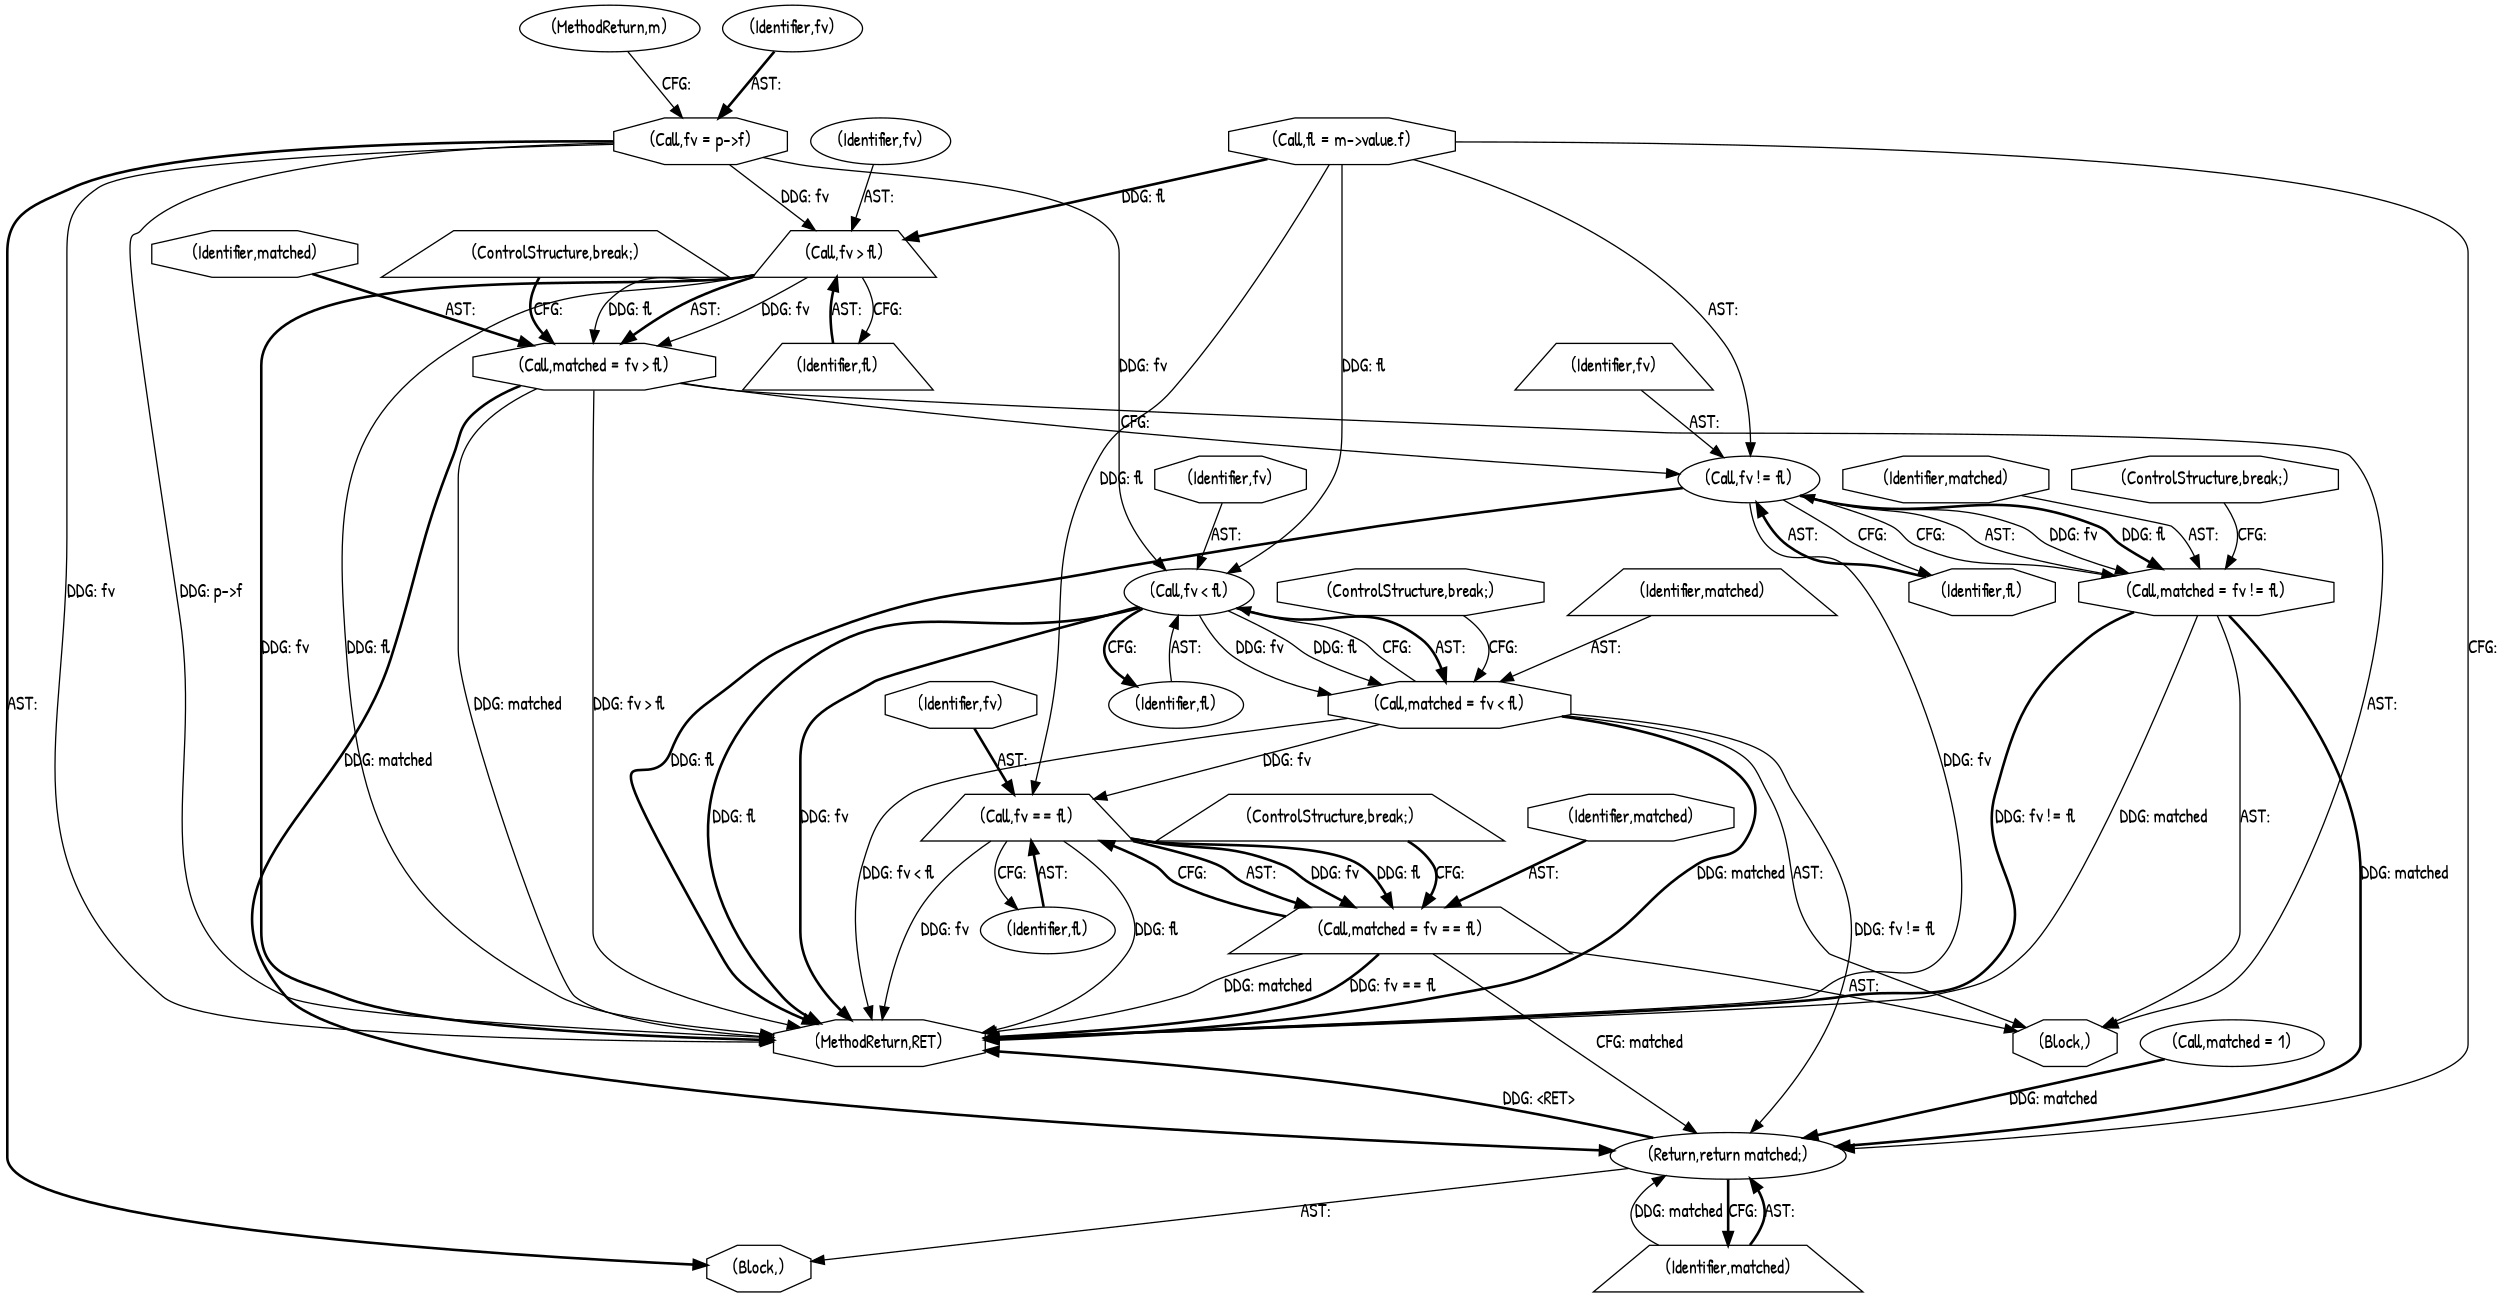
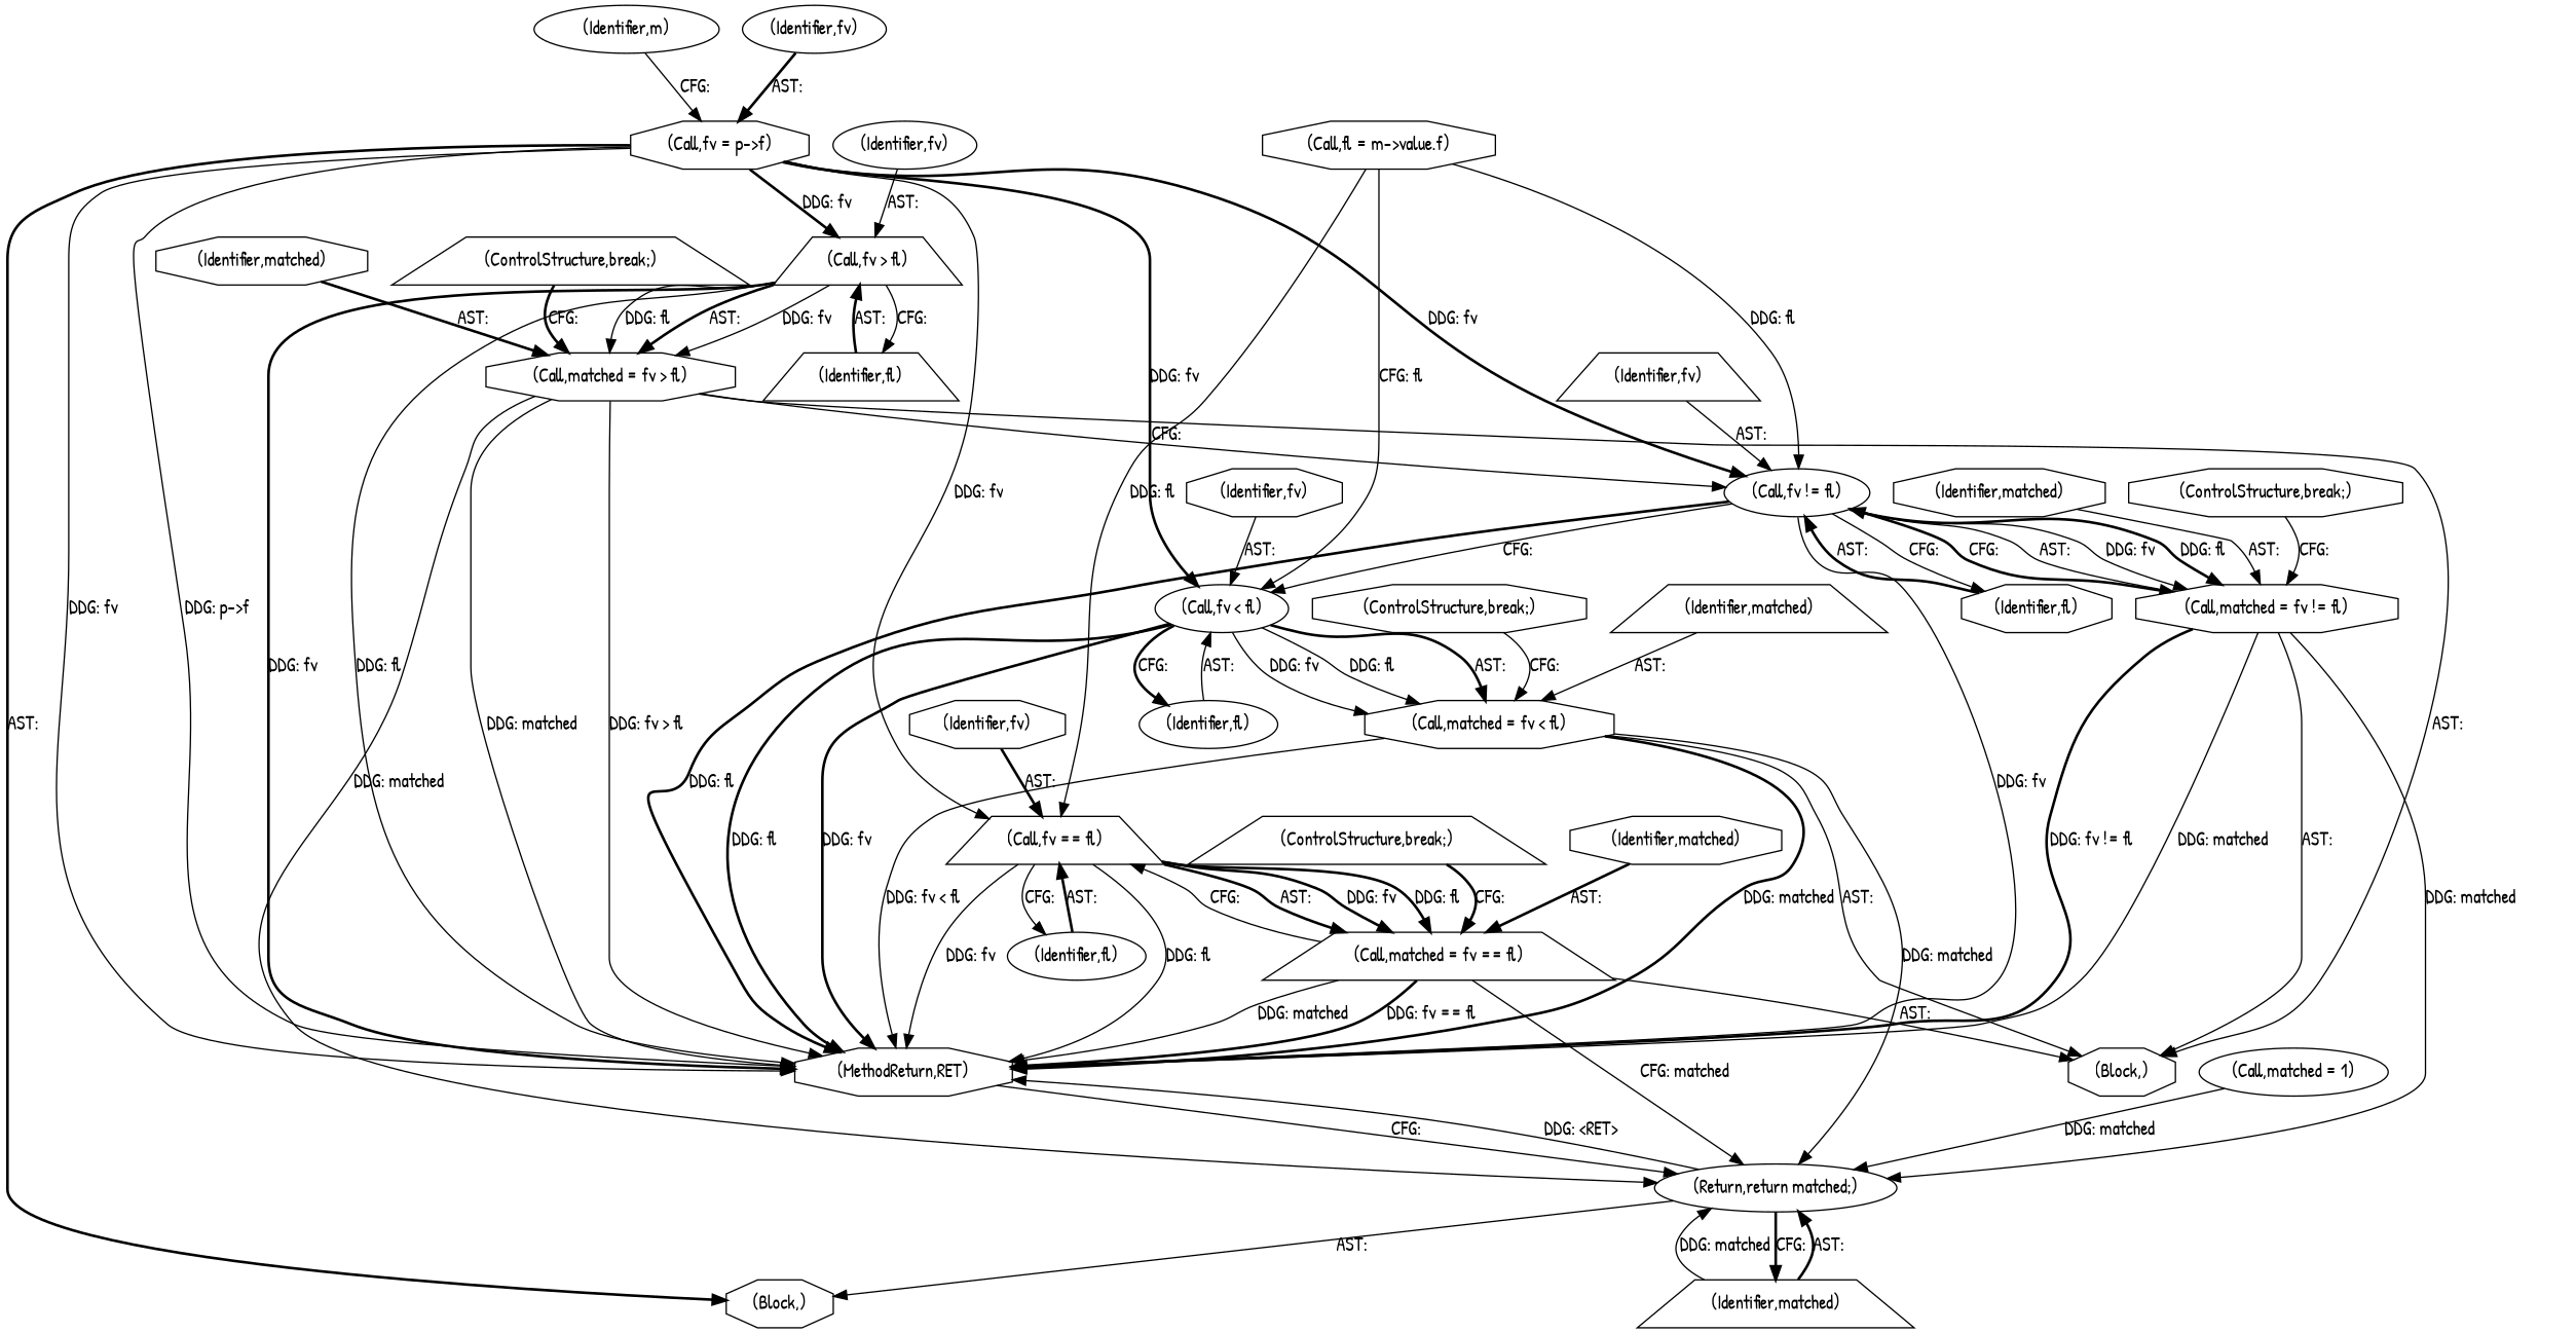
  digraph {
    fontname="Patrick Hand"
    node [fontname="Patrick Hand" shape=octagon]
    edge [fontname="Patrick Hand" style=solid]
    n1 [label="(Call,fv = p->f)"]
    n2 [label="(Call,fv != fl)" shape=ellipse]
    n3 [label="(Call,fv == fl)" shape=trapezium]
    n4 [label="(Call,fv > fl)" shape=trapezium]
    n5 [label="(Call,fv < fl)" shape=ellipse]
    n6 [label="(Block,)"]
    n7 [label="(MethodReturn,RET)"]
    n8 [label="(Call,matched = fv != fl)"]
    n9 [label="(Identifier,fl)"]
    n10 [label="(Call,matched = fv == fl)" shape=trapezium]
    n11 [label="(Identifier,fl)" shape=ellipse]
    n12 [label="(Call,matched = fv > fl)"]
    n13 [label="(Identifier,fl)" shape=trapezium]
    n14 [label="(Call,matched = fv < fl)"]
    n15 [label="(Identifier,fl)" shape=ellipse]
    n16 [label="(Return,return matched;)" shape=ellipse]
    n17 [label="(Block,)"]
    n18 [label="(Identifier,matched)" shape=trapezium]
    n19 [label="(Identifier,fv)" shape=trapezium]
-   n20 [label="(MethodReturn,m)" shape=ellipse]
+   n20 [label="(Identifier,m)" shape=ellipse]
    n21 [label="(Identifier,fv)"]
    n22 [label="(Identifier,fv)" shape=ellipse]
    n23 [label="(Call,fl = m->value.f)"]
    n24 [label="(ControlStructure,break;)" shape=trapezium]
    n25 [label="(Identifier,fv)"]
    n26 [label="(ControlStructure,break;)" shape=trapezium]
    n27 [label="(Identifier,matched)"]
    n28 [label="(Identifier,matched)"]
    n29 [label="(Identifier,matched)"]
    n30 [label="(ControlStructure,break;)"]
    n31 [label="(Call,matched = 1)" shape=ellipse]
    n32 [label="(ControlStructure,break;)"]
    n33 [label="(Identifier,matched)" shape=trapezium]
    n34 [label="(Identifier,fv)" shape=ellipse]
-   n14 -> n3 [label="DDG: fv"]
-   n1 -> n4 [label="DDG: fv"]
-   n1 -> n5 [label="DDG: fv"]
+   n1 -> n2 [label="DDG: fv" style=bold]
+   n1 -> n3 [label="DDG: fv"]
+   n1 -> n4 [label="DDG: fv" style=bold]
+   n1 -> n5 [label="DDG: fv" style=bold]
    n1 -> n6 [label="AST: " style=bold]
    n1 -> n7 [label="DDG: fv"]
    n1 -> n7 [label="DDG: p->f"]
    n2 -> n7 [label="DDG: fl" style=bold]
    n2 -> n7 [label="DDG: fv"]
    n2 -> n8 [label="AST: "]
    n2 -> n8 [label="DDG: fv"]
    n2 -> n8 [label="DDG: fl" style=bold]
    n2 -> n9 [label="CFG: "]
    n3 -> n7 [label="DDG: fl"]
    n3 -> n7 [label="DDG: fv"]
    n3 -> n10 [label="AST: " style=bold]
    n3 -> n10 [label="DDG: fv" style=bold]
    n3 -> n10 [label="DDG: fl" style=bold]
    n3 -> n11 [label="CFG: "]
    n4 -> n7 [label="DDG: fv" style=bold]
    n4 -> n7 [label="DDG: fl"]
    n4 -> n12 [label="AST: " style=bold]
    n4 -> n12 [label="DDG: fv"]
    n4 -> n12 [label="DDG: fl"]
    n4 -> n13 [label="CFG: "]
    n5 -> n7 [label="DDG: fl" style=bold]
    n5 -> n7 [label="DDG: fv" style=bold]
    n5 -> n14 [label="AST: " style=bold]
    n5 -> n14 [label="DDG: fv"]
    n5 -> n14 [label="DDG: fl"]
    n5 -> n15 [label="CFG: " style=bold]
-   n23 -> n16 [label="CFG: "]
-   n8 -> n2 [label="CFG: "]
+   n7 -> n16 [label="CFG: "]
+   n8 -> n2 [label="CFG: " style=bold]
    n8 -> n7 [label="DDG: fv != fl" style=bold]
    n8 -> n7 [label="DDG: matched"]
-   n8 -> n16 [label="DDG: matched" style=bold]
+   n8 -> n16 [label="DDG: matched"]
    n8 -> n17 [label="AST: "]
    n9 -> n2 [label="AST: " style=bold]
-   n10 -> n3 [label="CFG: " style=bold]
+   n10 -> n3 [label="CFG: "]
    n10 -> n7 [label="DDG: fv == fl" style=bold]
    n10 -> n7 [label="DDG: matched"]
    n10 -> n16 [label="CFG: matched"]
    n10 -> n17 [label="AST: "]
    n11 -> n3 [label="AST: " style=bold]
    n12 -> n2 [label="CFG: "]
    n12 -> n7 [label="DDG: matched"]
    n12 -> n7 [label="DDG: fv > fl"]
-   n12 -> n16 [label="DDG: matched" style=bold]
+   n12 -> n16 [label="DDG: matched"]
    n12 -> n17 [label="AST: "]
    n13 -> n4 [label="AST: " style=bold]
-   n14 -> n5 [label="CFG: "]
+   n2 -> n5 [label="CFG: "]
    n14 -> n7 [label="DDG: fv < fl"]
    n14 -> n7 [label="DDG: matched" style=bold]
-   n14 -> n16 [label="DDG: fv != fl"]
+   n14 -> n16 [label="DDG: matched"]
    n14 -> n17 [label="AST: "]
    n15 -> n5 [label="AST: "]
    n16 -> n6 [label="AST: "]
-   n16 -> n7 [label="DDG: <RET>" style=bold]
+   n16 -> n7 [label="DDG: <RET>"]
    n16 -> n18 [label="CFG: " style=bold]
    n18 -> n16 [label="AST: " style=bold]
    n18 -> n16 [label="DDG: matched"]
    n19 -> n2 [label="AST: "]
    n20 -> n1 [label="CFG: "]
    n21 -> n3 [label="AST: " style=bold]
    n22 -> n1 [label="AST: " style=bold]
-   n23 -> n2 [label="AST: "]
+   n23 -> n2 [label="DDG: fl"]
    n23 -> n3 [label="DDG: fl"]
-   n23 -> n4 [label="DDG: fl" style=bold]
-   n23 -> n5 [label="DDG: fl"]
+   n23 -> n5 [label="CFG: fl"]
    n24 -> n10 [label="CFG: " style=bold]
    n25 -> n5 [label="AST: "]
    n26 -> n12 [label="CFG: " style=bold]
    n27 -> n10 [label="AST: " style=bold]
    n28 -> n12 [label="AST: " style=bold]
    n29 -> n8 [label="AST: "]
    n30 -> n8 [label="CFG: "]
-   n31 -> n16 [label="DDG: matched" style=bold]
+   n31 -> n16 [label="DDG: matched"]
    n32 -> n14 [label="CFG: "]
    n33 -> n14 [label="AST: "]
    n34 -> n4 [label="AST: "]
  }
